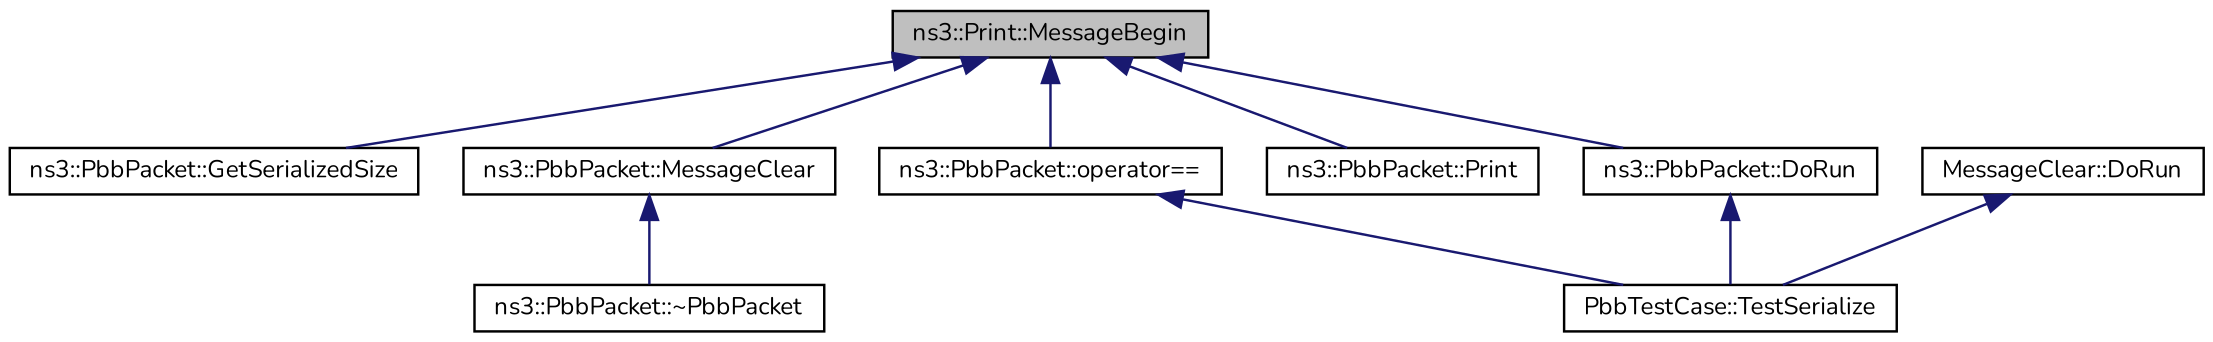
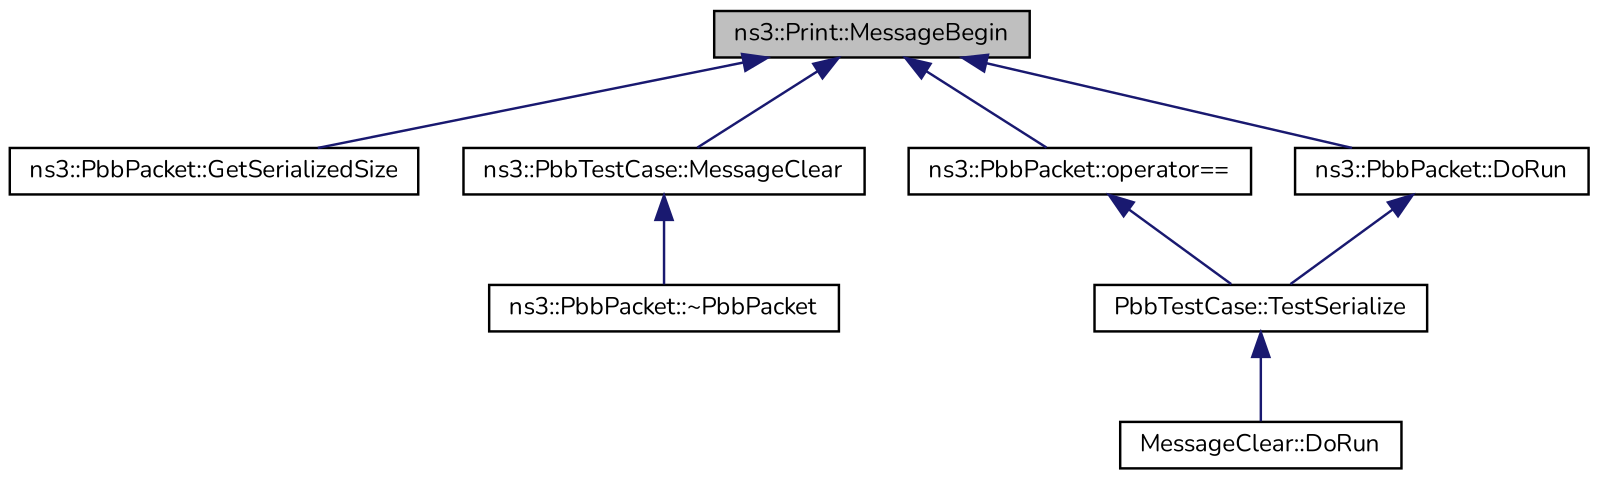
  digraph {
    fontname=Nunito
    rankdir=TB
    node [color=black fillcolor=white fontname=Nunito fontsize=10 shape=record style=filled]
    edge [color=midnightblue dir=back fontname=Nunito fontsize=10 labelfontname=Helvetica labelfontsize=10 style=solid]
    n1 [fillcolor=grey75 fontcolor=black height=0.2 label="ns3::Print::MessageBegin" width=0.4]
    n2 [height=0.2 label="ns3::PbbPacket::GetSerializedSize" width=0.4]
-   n3 [height=0.2 label="ns3::PbbPacket::MessageClear" width=0.4]
+   n3 [height=0.2 label="ns3::PbbTestCase::MessageClear" width=0.4]
    n4 [height=0.2 label="ns3::PbbPacket::operator==" width=0.4]
-   n5 [height=0.2 label="ns3::PbbPacket::Print" width=0.4]
    n6 [height=0.2 label="ns3::PbbPacket::DoRun" width=0.4]
    n7 [height=0.2 label="ns3::PbbPacket::~PbbPacket" width=0.4]
    n8 [height=0.2 label="PbbTestCase::TestSerialize" width=0.4]
    n9 [height=0.2 label="MessageClear::DoRun" width=0.4]
    n1 -> n2
    n1 -> n3
    n1 -> n4
-   n1 -> n5
    n1 -> n6
    n3 -> n7
    n4 -> n8
    n6 -> n8
-   n9 -> n8
+   n8 -> n9
  }
